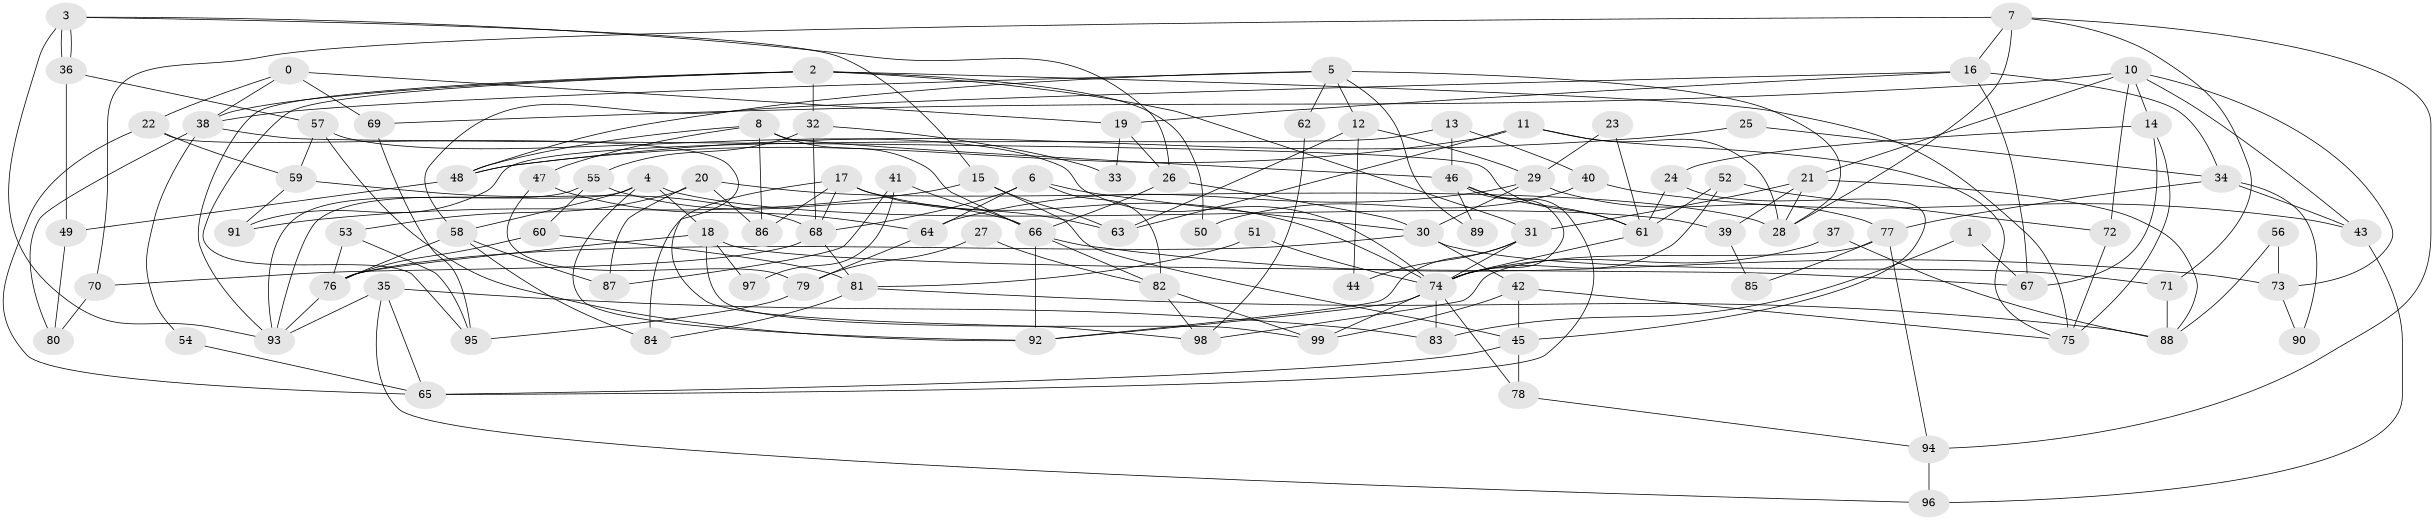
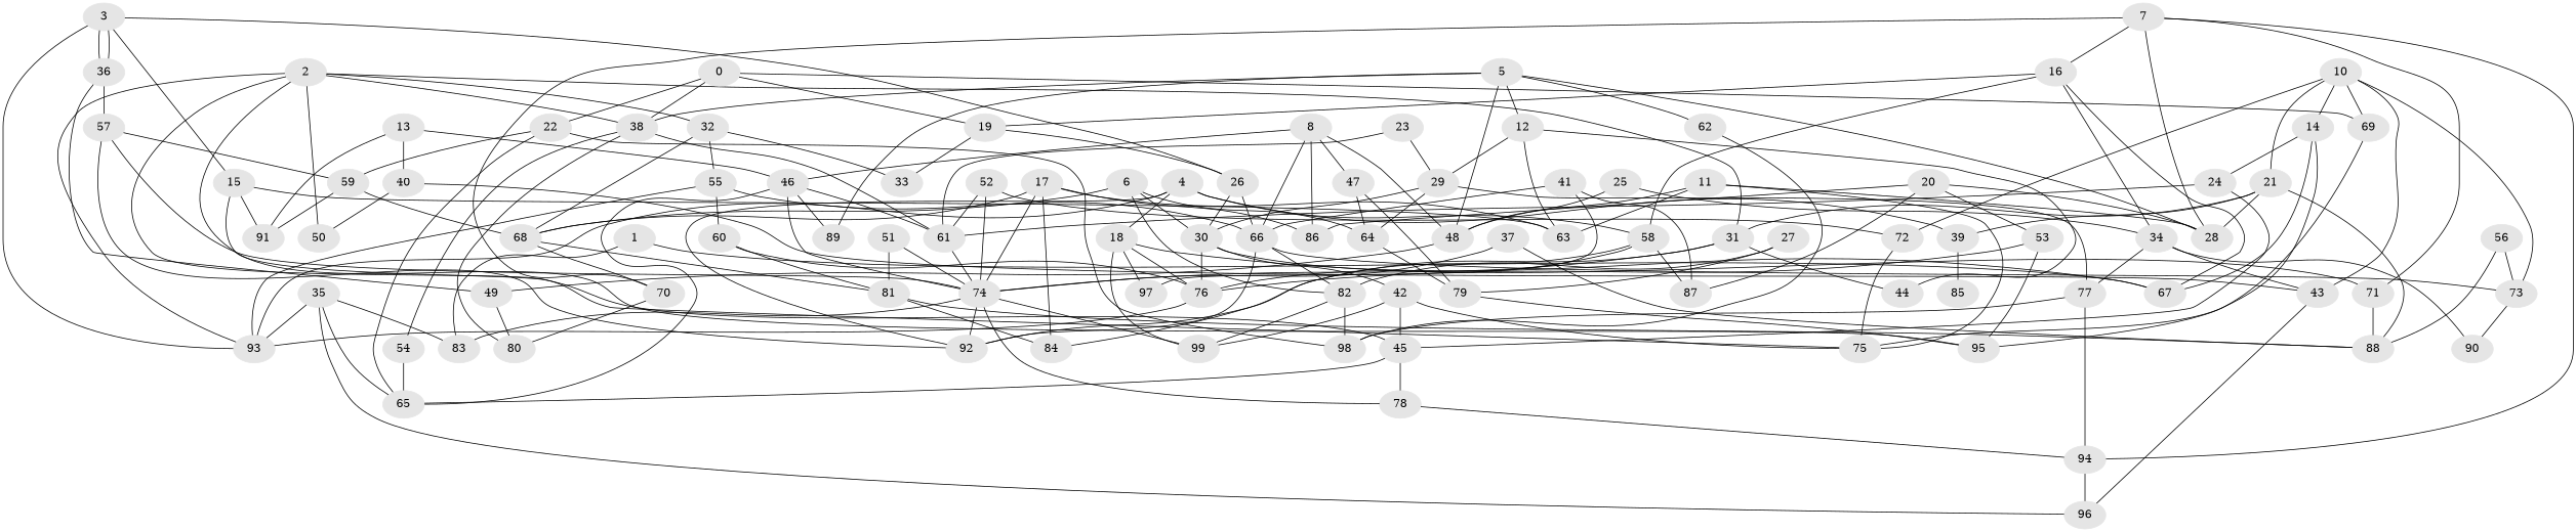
  graph {
    node [color=gray90 style=filled]
    1
    67
    83
    2
    31
    32
    38
    50
    75
    93
    95
    92
    44
    74
    68
    33
    55
    61
    54
    80
    3
    15
    26
    36
    63
    91
    45
    30
    66
    49
    57
    4
    18
    39
    58
    76
    97
    99
    85
    84
    87
    5
    12
    28
    48
    62
    89
    29
    98
    6
    64
    82
    71
    42
    79
    70
    81
    7
    16
    94
    19
    34
    88
    96
    8
    46
    47
    86
    65
    73
    n71 [label=0]
    22
    69
    59
    10
    14
    21
    43
    72
    24
    90
    11
    77
    13
    40
    78
    17
    20
    53
    23
    25
    27
    60
    35
    37
    41
    51
    52
    56
    1 -- 67
    1 -- 83
    2 -- 31
    2 -- 32
    2 -- 38
    2 -- 50
    2 -- 75
    2 -- 93
    2 -- 95
    31 -- 92
    31 -- 44
    31 -- 74
    32 -- 68
    32 -- 33
    32 -- 55
    38 -- 61
    38 -- 54
    38 -- 80
    74 -- 83
    74 -- 92
    74 -- 99
    74 -- 78
    68 -- 70
    68 -- 81
    55 -- 93
    55 -- 66
    55 -- 60
    61 -- 74
    54 -- 65
    3 -- 93
    3 -- 15
    3 -- 26
    3 -- 36
    3 -- 36
    15 -- 63
    15 -- 91
    15 -- 45
    26 -- 30
    26 -- 66
    36 -- 49
    36 -- 57
    45 -- 65
    45 -- 78
    30 -- 76
    30 -- 71
    30 -- 42
    66 -- 92
    66 -- 82
    66 -- 73
    49 -- 80
    57 -- 92
    57 -- 74
    57 -- 59
    4 -- 93
    4 -- 92
    4 -- 18
    4 -- 39
    4 -- 58
    18 -- 67
    18 -- 76
    18 -- 97
    18 -- 99
    39 -- 85
    58 -- 76
    58 -- 84
    58 -- 87
    76 -- 93
    5 -- 38
    5 -- 12
    5 -- 28
    5 -- 48
    5 -- 62
    5 -- 89
    12 -- 44
    12 -- 63
    12 -- 29
    48 -- 49
    62 -- 98
    29 -- 30
    29 -- 64
    29 -- 77
    6 -- 68
    6 -- 30
    6 -- 64
    6 -- 82
    64 -- 79
    82 -- 99
    82 -- 98
    71 -- 88
    42 -- 75
    42 -- 45
    42 -- 99
    79 -- 95
    70 -- 80
    81 -- 84
    81 -- 88
    7 -- 28
    7 -- 71
    7 -- 70
    7 -- 16
    7 -- 94
    16 -- 67
    16 -- 58
    16 -- 19
    16 -- 34
    94 -- 96
    19 -- 33
    19 -- 26
    34 -- 43
    34 -- 90
    34 -- 77
    8 -- 66
    8 -- 48
    8 -- 46
    8 -- 47
    8 -- 86
    46 -- 74
    46 -- 61
    46 -- 89
    46 -- 65
    47 -- 64
    47 -- 79
    73 -- 90
    n71 -- 38
    n71 -- 19
    n71 -- 22
    n71 -- 69
    22 -- 98
    22 -- 65
    22 -- 59
    69 -- 95
    59 -- 68
    59 -- 91
    10 -- 73
    10 -- 69
    10 -- 14
    10 -- 21
    10 -- 43
    10 -- 72
    14 -- 67
    14 -- 75
    14 -- 24
    21 -- 31
    21 -- 39
    21 -- 28
    21 -- 88
    43 -- 96
    72 -- 75
    24 -- 61
    24 -- 45
    11 -- 75
    11 -- 63
    11 -- 28
    11 -- 48
-   77 -- 85
    77 -- 98
    77 -- 94
    13 -- 91
    13 -- 46
    13 -- 40
    40 -- 50
    40 -- 43
    78 -- 94
    17 -- 74
    17 -- 68
    17 -- 63
    17 -- 84
    17 -- 86
    20 -- 87
    20 -- 28
    20 -- 86
    20 -- 53
    53 -- 95
    53 -- 76
    23 -- 61
    23 -- 29
    25 -- 48
    25 -- 34
    27 -- 82
    27 -- 79
    60 -- 76
    60 -- 81
    35 -- 83
    35 -- 93
    35 -- 96
    35 -- 65
    37 -- 74
    37 -- 88
    41 -- 66
    41 -- 97
    41 -- 87
    51 -- 74
    51 -- 81
    52 -- 74
    52 -- 61
    52 -- 72
    56 -- 88
    56 -- 73
  }
